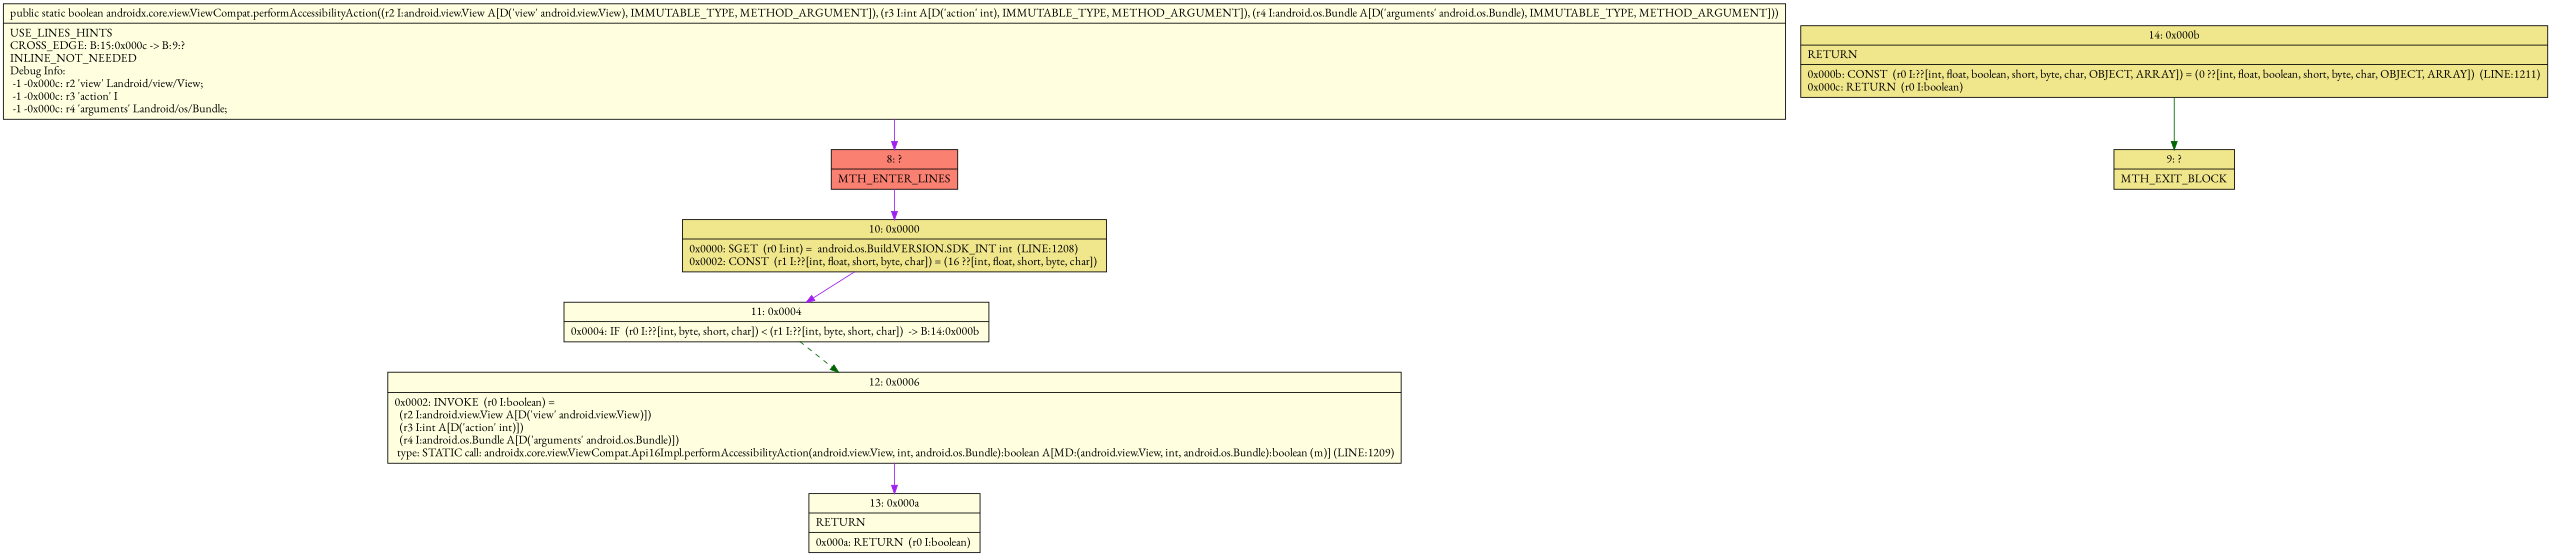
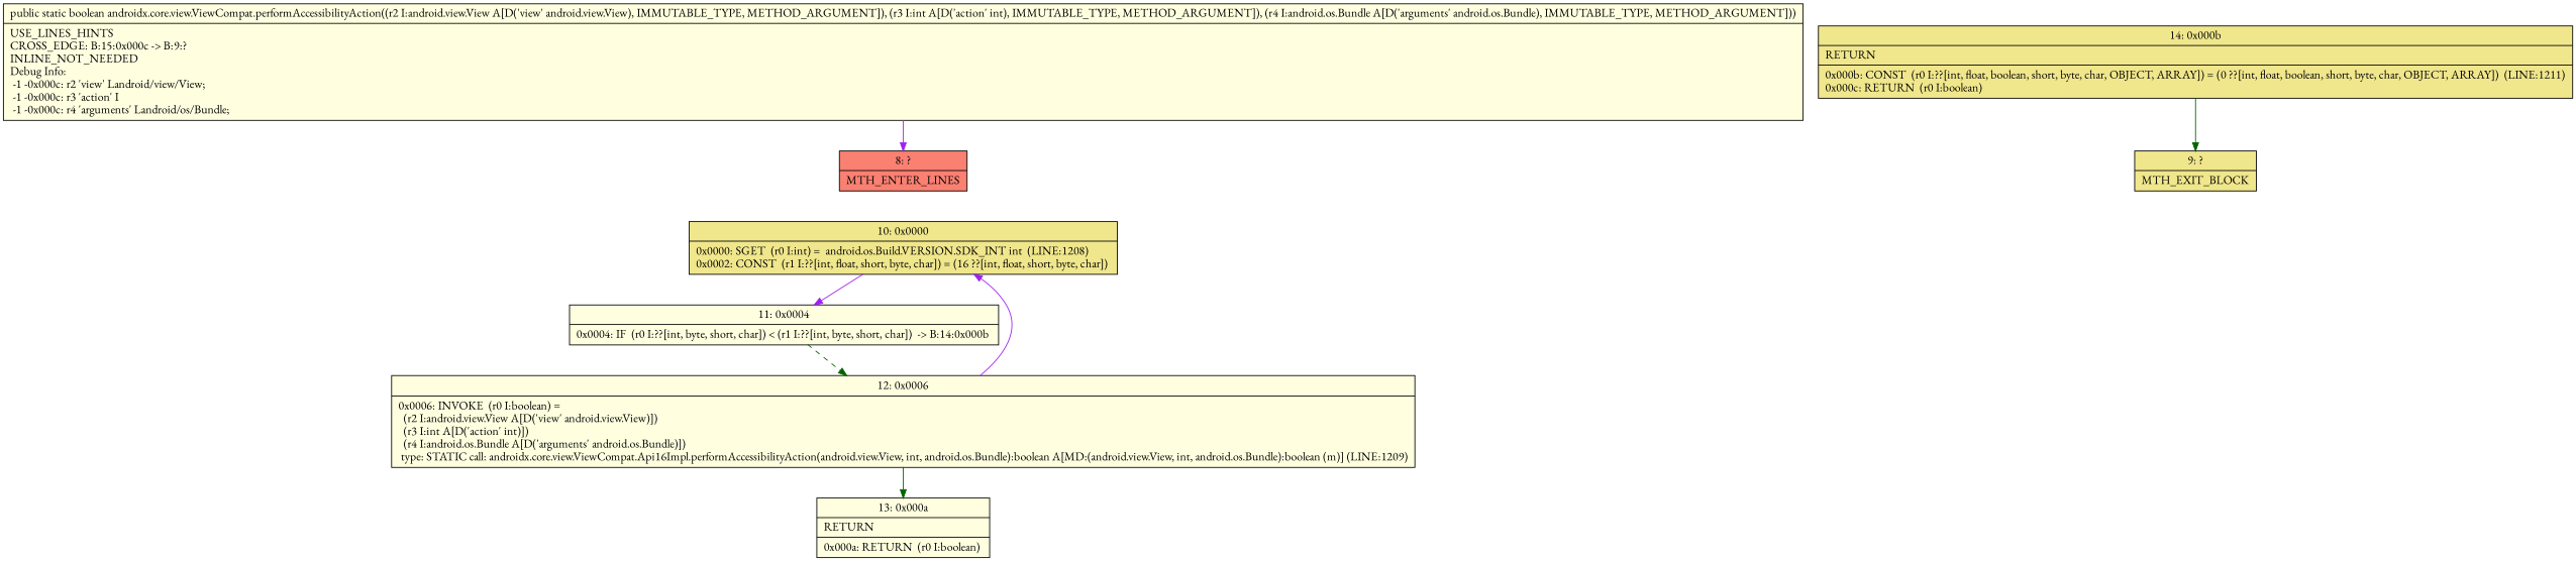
  digraph {
    fontname="EB Garamond"
    node [fillcolor=lightyellow fontname="EB Garamond" shape=record style=filled]
    edge [color=purple fontname="EB Garamond"]
    n1 [fillcolor=salmon label="{8\:\ ?|MTH_ENTER_LINES\l}"]
    n2 [fillcolor=khaki label="{10\:\ 0x0000|0x0000: SGET  (r0 I:int) =  android.os.Build.VERSION.SDK_INT int  (LINE:1208)\l0x0002: CONST  (r1 I:??[int, float, short, byte, char]) = (16 ??[int, float, short, byte, char]) \l}"]
    n3 [label="{11\:\ 0x0004|0x0004: IF  (r0 I:??[int, byte, short, char]) \< (r1 I:??[int, byte, short, char])  \-\> B:14:0x000b \l}"]
-   n4 [label="{12\:\ 0x0006|0x0002: INVOKE  (r0 I:boolean) = \l  (r2 I:android.view.View A[D('view' android.view.View)])\l  (r3 I:int A[D('action' int)])\l  (r4 I:android.os.Bundle A[D('arguments' android.os.Bundle)])\l type: STATIC call: androidx.core.view.ViewCompat.Api16Impl.performAccessibilityAction(android.view.View, int, android.os.Bundle):boolean A[MD:(android.view.View, int, android.os.Bundle):boolean (m)] (LINE:1209)\l}"]
+   n4 [label="{12\:\ 0x0006|0x0006: INVOKE  (r0 I:boolean) = \l  (r2 I:android.view.View A[D('view' android.view.View)])\l  (r3 I:int A[D('action' int)])\l  (r4 I:android.os.Bundle A[D('arguments' android.os.Bundle)])\l type: STATIC call: androidx.core.view.ViewCompat.Api16Impl.performAccessibilityAction(android.view.View, int, android.os.Bundle):boolean A[MD:(android.view.View, int, android.os.Bundle):boolean (m)] (LINE:1209)\l}"]
    n5 [label="{13\:\ 0x000a|RETURN\l|0x000a: RETURN  (r0 I:boolean) \l}"]
    n6 [fillcolor=khaki label="{14\:\ 0x000b|RETURN\l|0x000b: CONST  (r0 I:??[int, float, boolean, short, byte, char, OBJECT, ARRAY]) = (0 ??[int, float, boolean, short, byte, char, OBJECT, ARRAY])  (LINE:1211)\l0x000c: RETURN  (r0 I:boolean) \l}"]
    n7 [fillcolor=khaki label="{9\:\ ?|MTH_EXIT_BLOCK\l}"]
    n8 [label="{public static boolean androidx.core.view.ViewCompat.performAccessibilityAction((r2 I:android.view.View A[D('view' android.view.View), IMMUTABLE_TYPE, METHOD_ARGUMENT]), (r3 I:int A[D('action' int), IMMUTABLE_TYPE, METHOD_ARGUMENT]), (r4 I:android.os.Bundle A[D('arguments' android.os.Bundle), IMMUTABLE_TYPE, METHOD_ARGUMENT]))  | USE_LINES_HINTS\lCROSS_EDGE: B:15:0x000c \-\> B:9:?\lINLINE_NOT_NEEDED\lDebug Info:\l  \-1 \-0x000c: r2 'view' Landroid\/view\/View;\l  \-1 \-0x000c: r3 'action' I\l  \-1 \-0x000c: r4 'arguments' Landroid\/os\/Bundle;\l}"]
-   n1 -> n2
+   n4 -> n2
    n2 -> n3
    n3 -> n4 [color=darkgreen style=dashed]
-   n4 -> n5
+   n4 -> n5 [color=darkgreen]
    n6 -> n7 [color=darkgreen]
    n8 -> n1
  }
